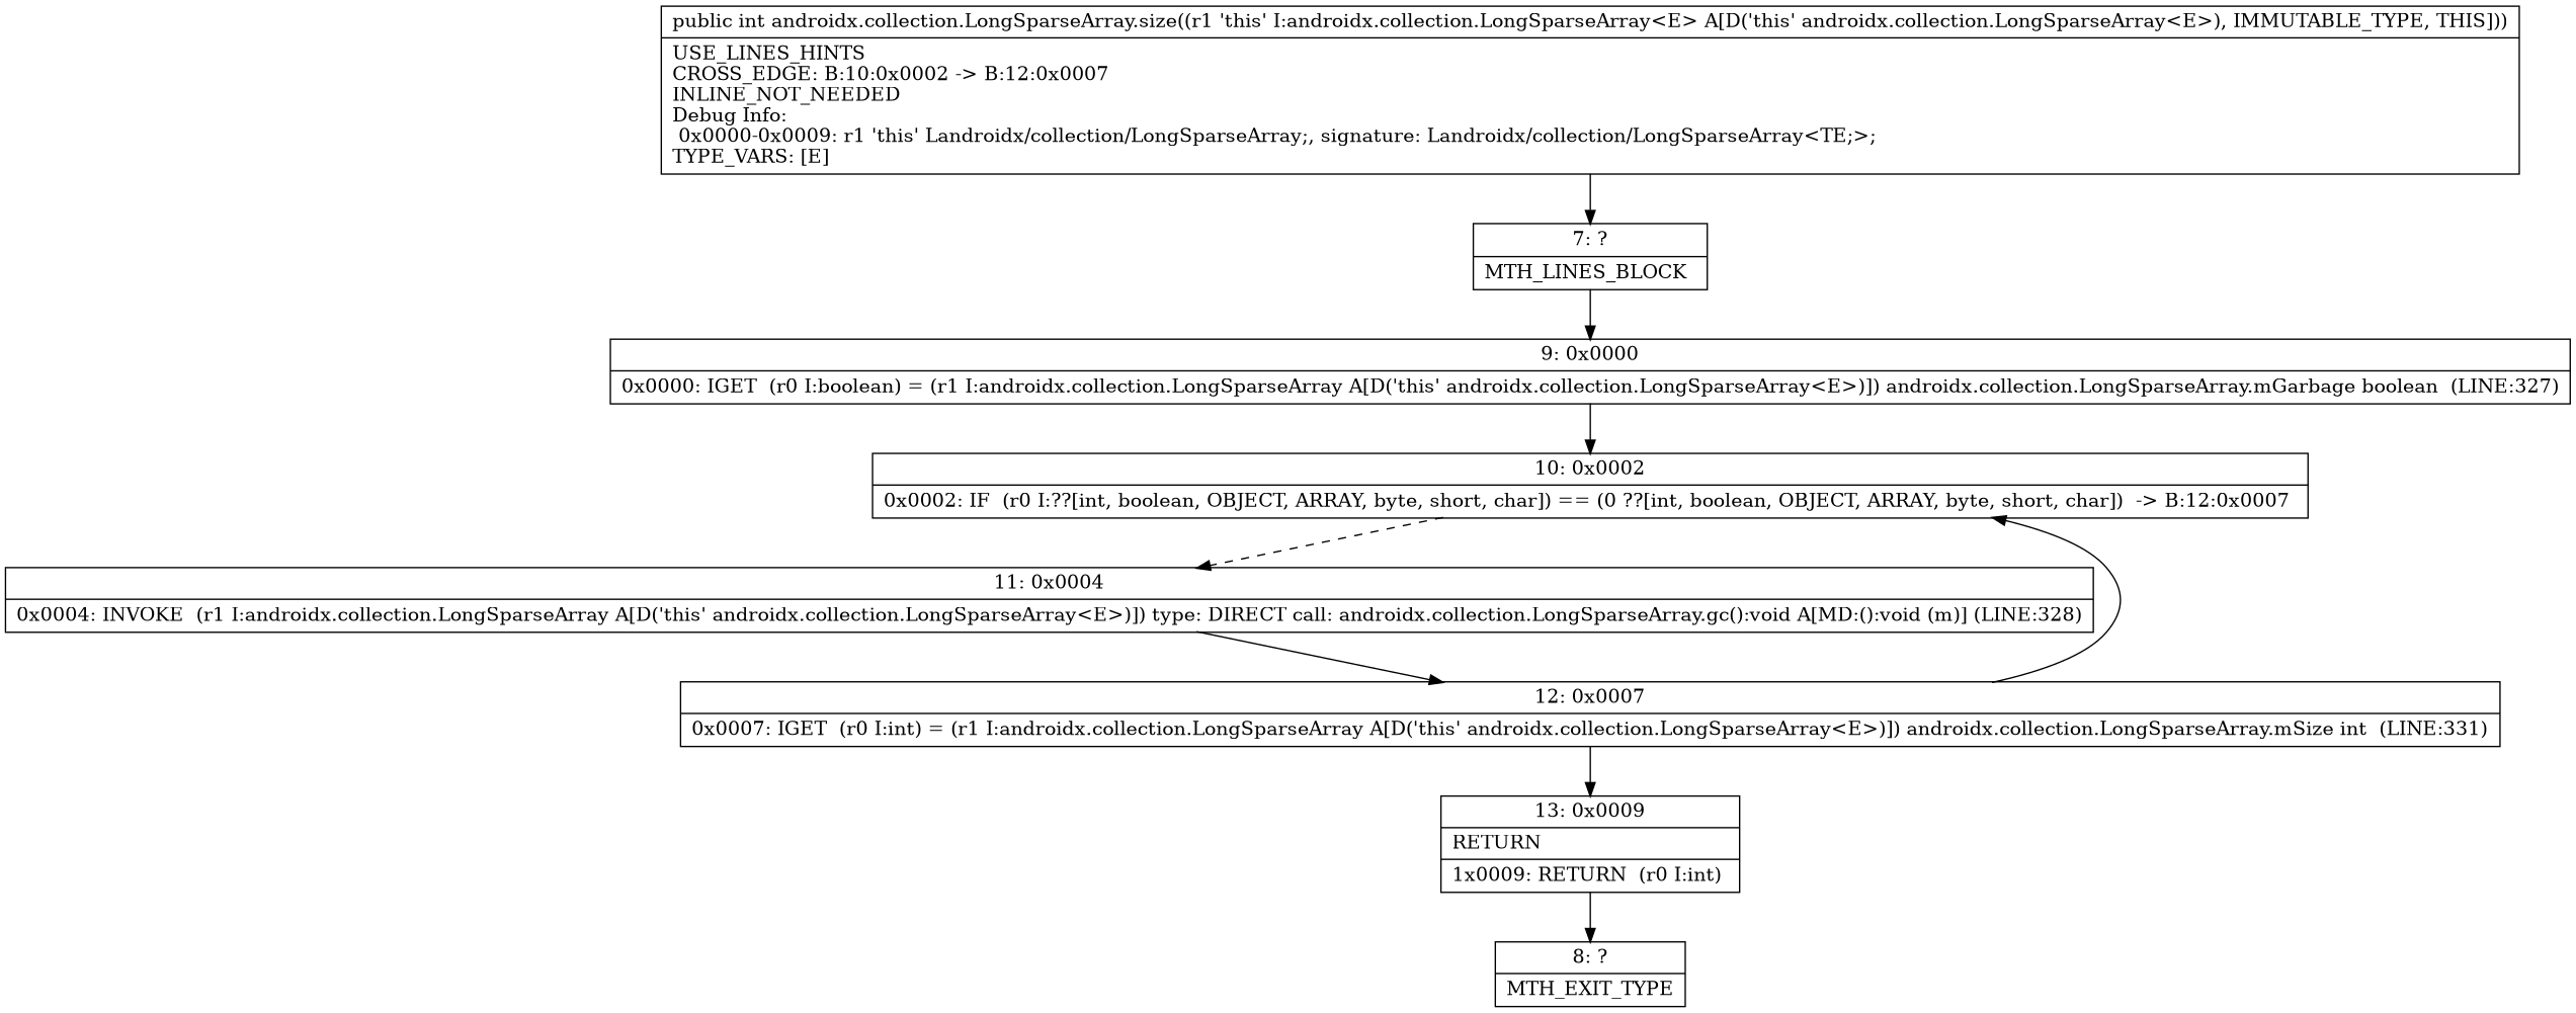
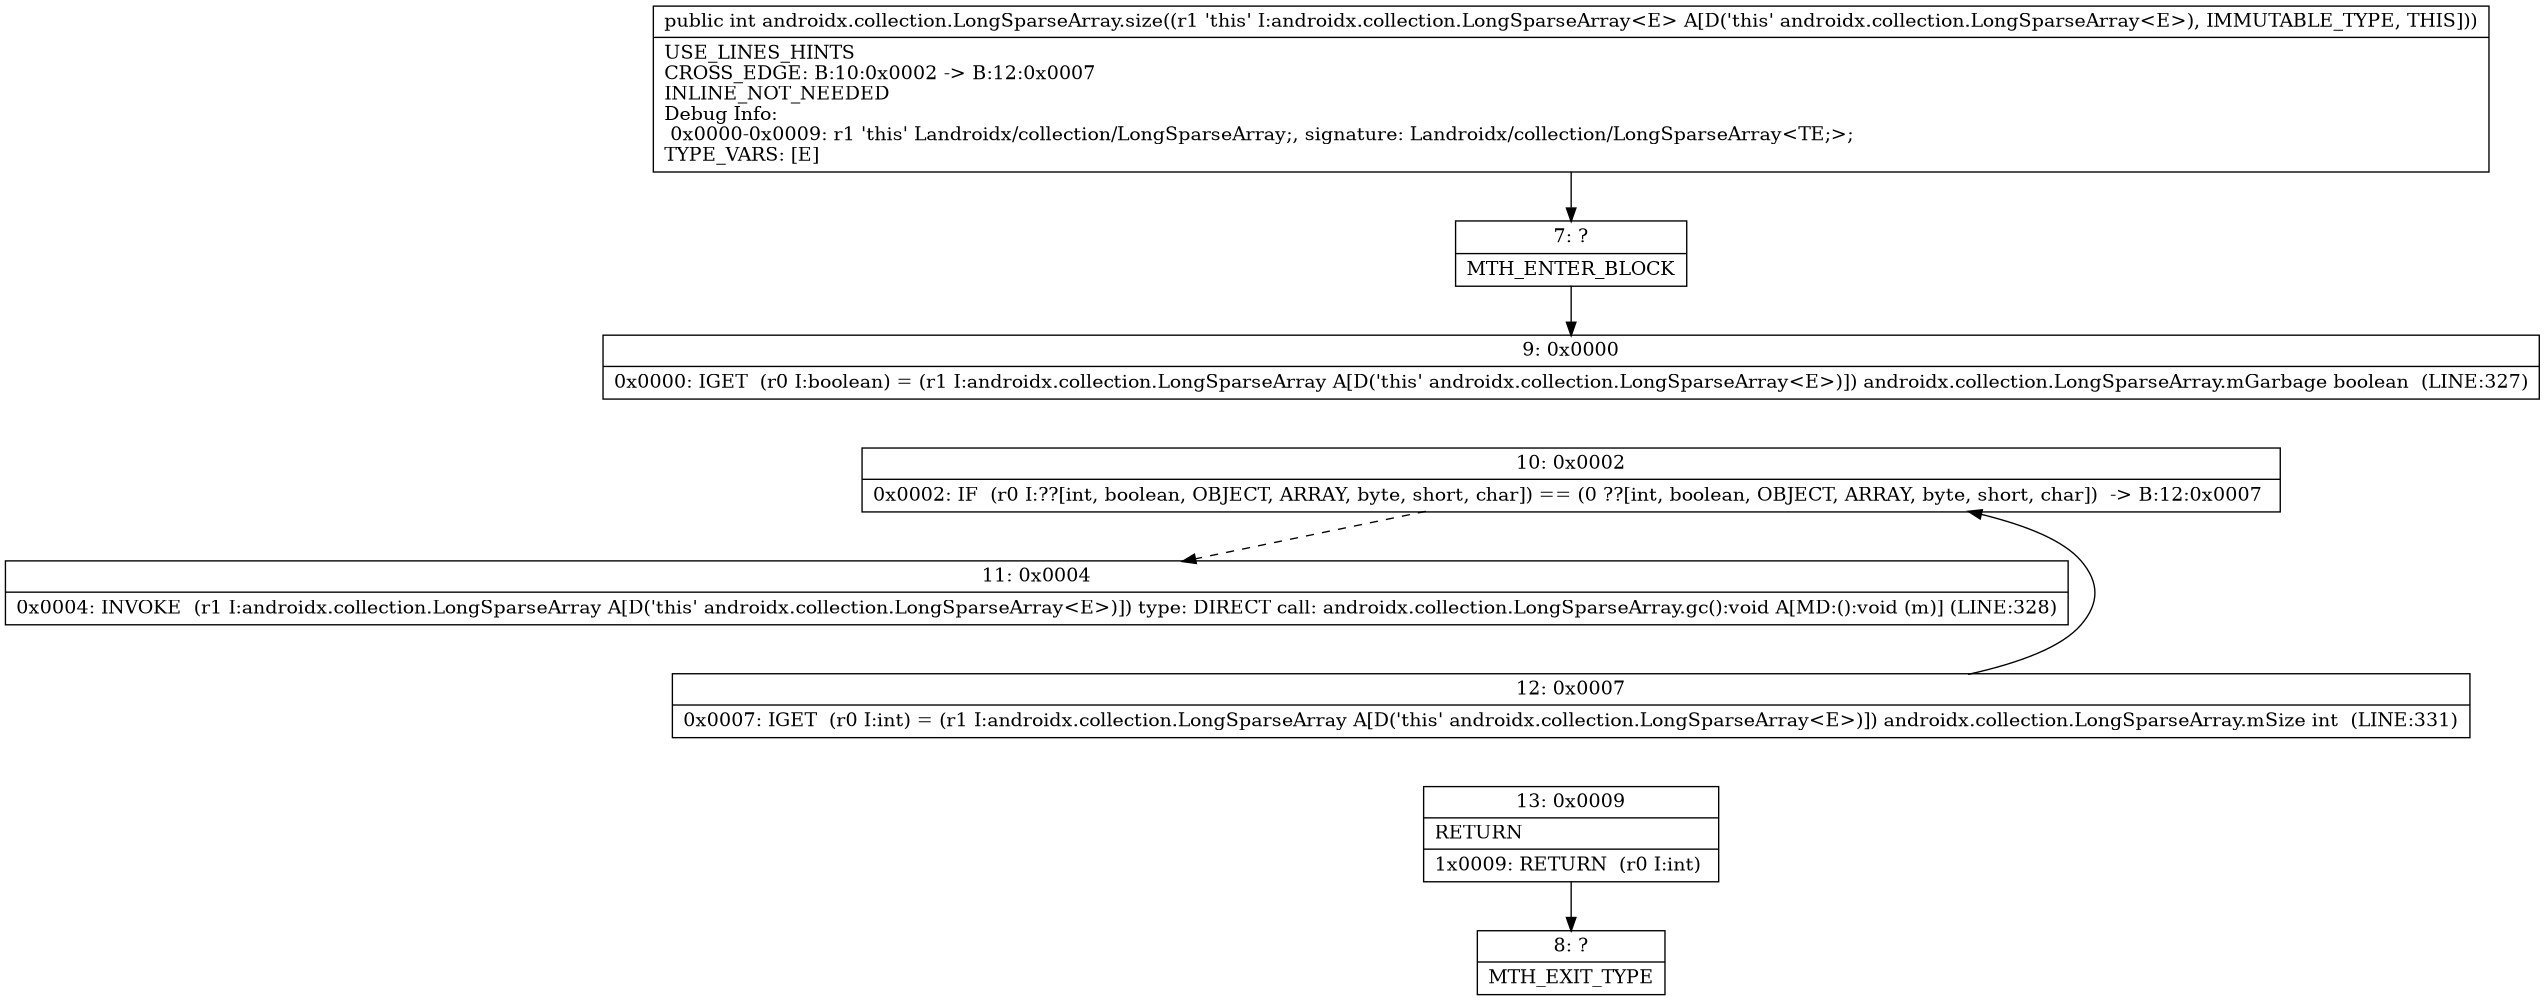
  digraph {
    node [shape=record]
-   n1 [label="{7\:\ ?|MTH_LINES_BLOCK\l}"]
+   n1 [label="{7\:\ ?|MTH_ENTER_BLOCK\l}"]
    n2 [label="{9\:\ 0x0000|0x0000: IGET  (r0 I:boolean) = (r1 I:androidx.collection.LongSparseArray A[D('this' androidx.collection.LongSparseArray\<E\>)]) androidx.collection.LongSparseArray.mGarbage boolean  (LINE:327)\l}"]
    n3 [label="{10\:\ 0x0002|0x0002: IF  (r0 I:??[int, boolean, OBJECT, ARRAY, byte, short, char]) == (0 ??[int, boolean, OBJECT, ARRAY, byte, short, char])  \-\> B:12:0x0007 \l}"]
    n4 [label="{11\:\ 0x0004|0x0004: INVOKE  (r1 I:androidx.collection.LongSparseArray A[D('this' androidx.collection.LongSparseArray\<E\>)]) type: DIRECT call: androidx.collection.LongSparseArray.gc():void A[MD:():void (m)] (LINE:328)\l}"]
    n5 [label="{12\:\ 0x0007|0x0007: IGET  (r0 I:int) = (r1 I:androidx.collection.LongSparseArray A[D('this' androidx.collection.LongSparseArray\<E\>)]) androidx.collection.LongSparseArray.mSize int  (LINE:331)\l}"]
    n6 [label="{13\:\ 0x0009|RETURN\l|1x0009: RETURN  (r0 I:int) \l}"]
    n7 [label="{8\:\ ?|MTH_EXIT_TYPE\l}"]
    n8 [label="{public int androidx.collection.LongSparseArray.size((r1 'this' I:androidx.collection.LongSparseArray\<E\> A[D('this' androidx.collection.LongSparseArray\<E\>), IMMUTABLE_TYPE, THIS]))  | USE_LINES_HINTS\lCROSS_EDGE: B:10:0x0002 \-\> B:12:0x0007\lINLINE_NOT_NEEDED\lDebug Info:\l  0x0000\-0x0009: r1 'this' Landroidx\/collection\/LongSparseArray;, signature: Landroidx\/collection\/LongSparseArray\<TE;\>;\lTYPE_VARS: [E]\l}"]
    n1 -> n2
-   n2 -> n3
    n3 -> n4 [style=dashed]
-   n4 -> n5
    n5 -> n3
-   n5 -> n6
    n6 -> n7
    n8 -> n1
  }
